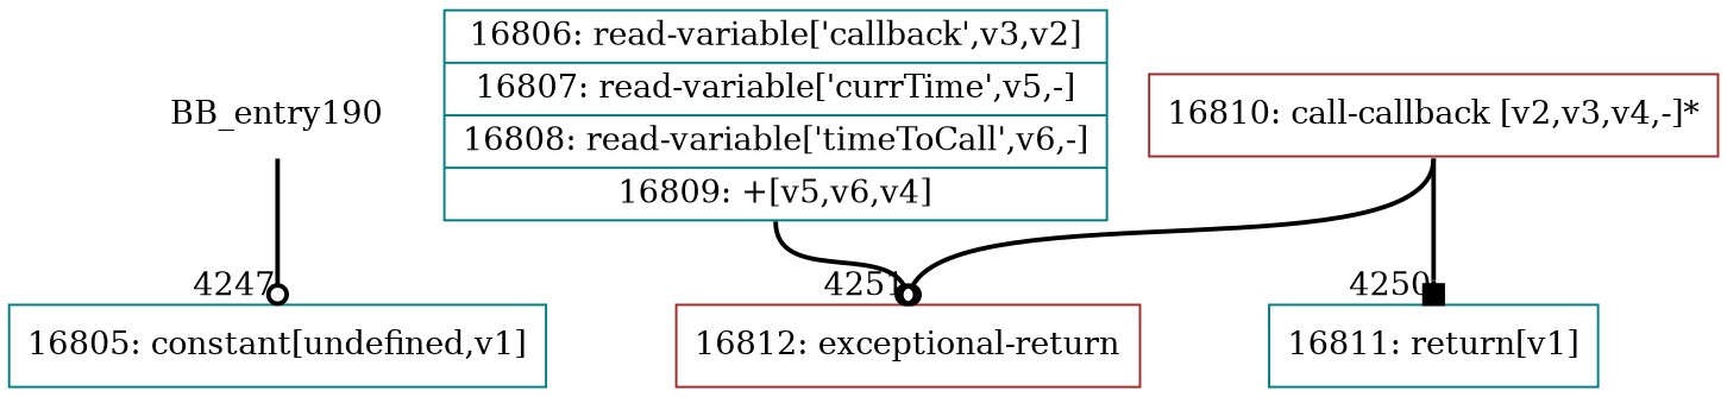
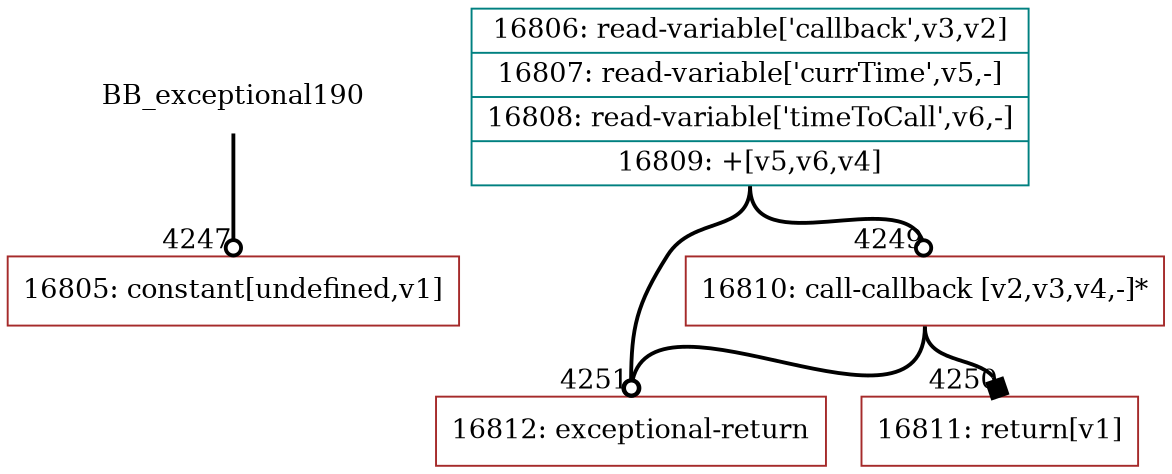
  digraph {
    rankdir=TD
    node [color=teal shape=record]
    edge [arrowhead=odot headport=n style=bold tailport=s]
-   BB_entry190 [color=darkgreen shape=none]
-   n2 [label="{16805: constant[undefined,v1]}"]
+   BB_entry190 [color=darkgreen shape=none label=BB_exceptional190]
+   n2 [color=brown label="{16805: constant[undefined,v1]}"]
    n3 [label="{16806: read-variable['callback',v3,v2]|16807: read-variable['currTime',v5,-]|16808: read-variable['timeToCall',v6,-]|16809: +[v5,v6,v4]}"]
    n4 [color=brown label="{16810: call-callback [v2,v3,v4,-]*}"]
    n5 [color=brown label="{16812: exceptional-return}"]
-   n6 [label="{16811: return[v1]}"]
+   n6 [color=brown label="{16811: return[v1]}"]
    BB_entry190 -> n2 [headlabel="    4247"]
+   n3 -> n4 [headlabel="      4249"]
    n3 -> n5 [color=black headlabel="      4251"]
    n4 -> n5 [color=black]
    n4 -> n6 [arrowhead=box headlabel="      4250"]
  }
